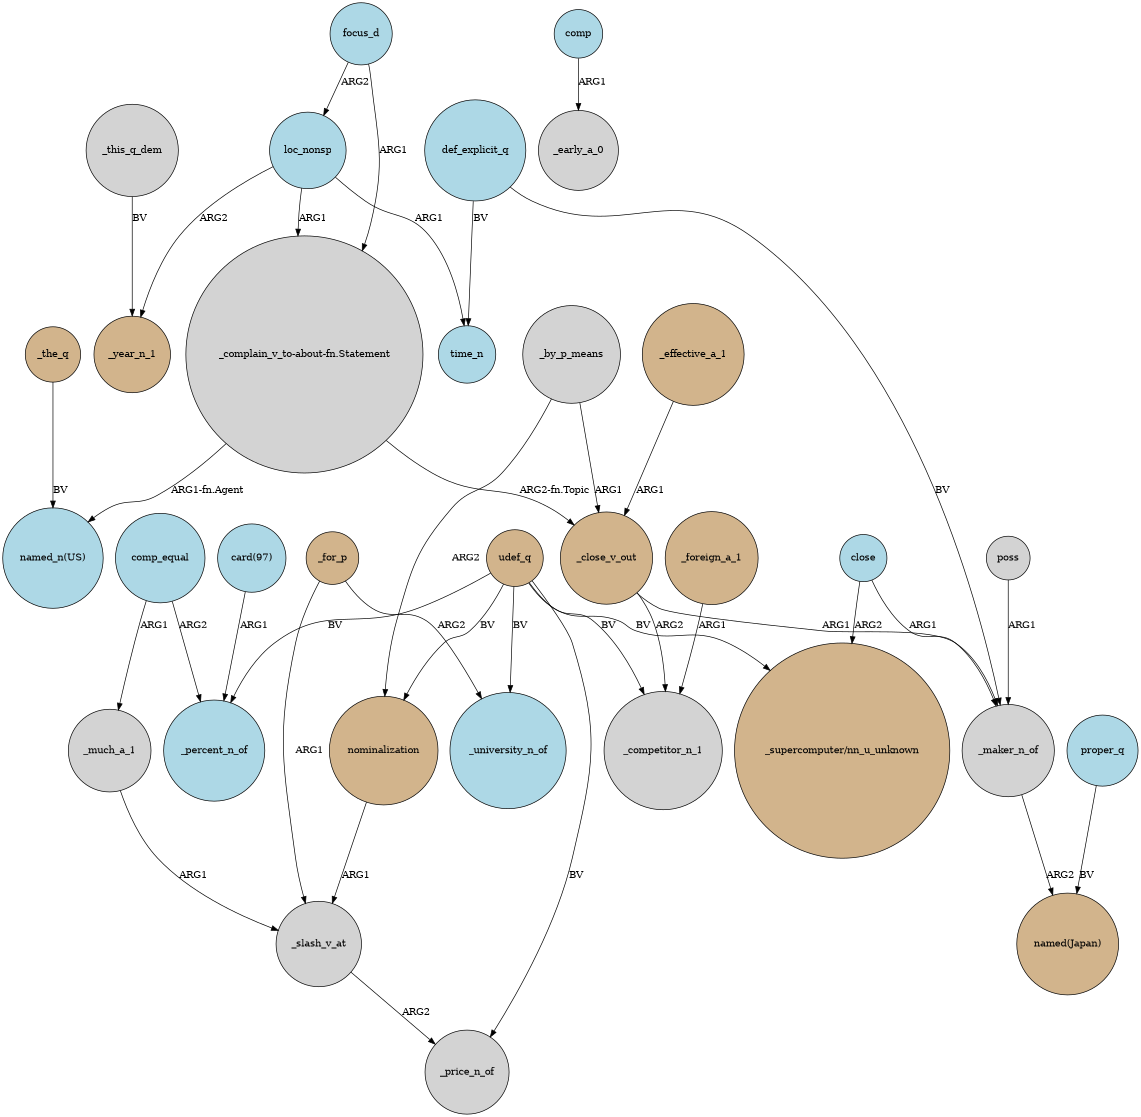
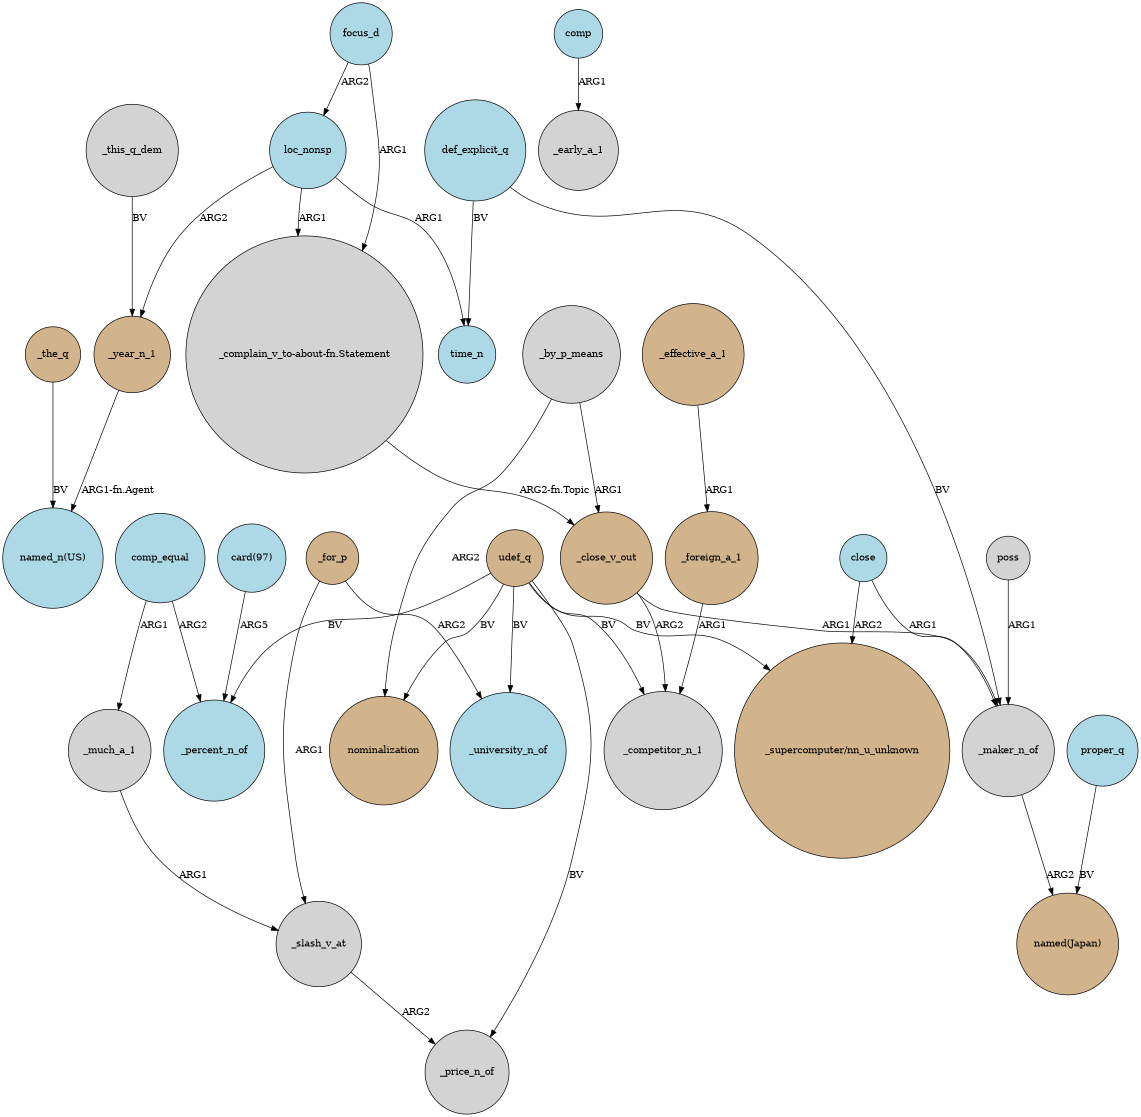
  digraph {
    node [fillcolor=lightblue shape=circle style=filled]
    focus_d
    loc_nonsp
    "_complain_v_to-about-fn.Statement" [fillcolor=lightgrey]
    time_n
    _year_n_1 [fillcolor=tan]
    _close_v_out [fillcolor=tan]
    "named_n(US)"
    _by_p_means [fillcolor=lightgrey]
    nominalization [fillcolor=tan]
    _slash_v_at [fillcolor=lightgrey]
    _competitor_n_1 [fillcolor=lightgrey]
    _maker_n_of [fillcolor=lightgrey]
    _price_n_of [fillcolor=lightgrey]
    udef_q [fillcolor=tan]
    _university_n_of
    _percent_n_of
    "_supercomputer/nn_u_unknown" [fillcolor=tan]
    def_explicit_q
    "named(Japan)" [fillcolor=tan]
    comp_equal
    _much_a_1 [fillcolor=lightgrey]
    _foreign_a_1 [fillcolor=tan]
    n23 [label=close]
    proper_q
    _for_p [fillcolor=tan]
    _the_q [fillcolor=tan]
    poss [fillcolor=lightgrey]
    n28 [label="card(97)"]
-   _early_a_1 [fillcolor=lightgrey label=_early_a_0]
+   _early_a_1 [fillcolor=lightgrey]
    _effective_a_1 [fillcolor=tan]
    comp
    _this_q_dem [fillcolor=lightgrey]
    focus_d -> loc_nonsp [label=ARG2]
    focus_d -> "_complain_v_to-about-fn.Statement" [label=ARG1]
    loc_nonsp -> "_complain_v_to-about-fn.Statement" [label=ARG1]
    loc_nonsp -> time_n [label=ARG1]
    loc_nonsp -> _year_n_1 [label=ARG2]
    "_complain_v_to-about-fn.Statement" -> _close_v_out [label="ARG2-fn.Topic"]
-   "_complain_v_to-about-fn.Statement" -> "named_n(US)" [label="ARG1-fn.Agent"]
+   _year_n_1 -> "named_n(US)" [label="ARG1-fn.Agent"]
    _close_v_out -> _competitor_n_1 [label=ARG2]
    _close_v_out -> _maker_n_of [label=ARG1]
    _by_p_means -> _close_v_out [label=ARG1]
    _by_p_means -> nominalization [label=ARG2]
-   nominalization -> _slash_v_at [label=ARG1]
    _slash_v_at -> _price_n_of [label=ARG2]
    _maker_n_of -> "named(Japan)" [label=ARG2]
    udef_q -> nominalization [label=BV]
    udef_q -> _competitor_n_1 [label=BV]
    udef_q -> _price_n_of [label=BV]
    udef_q -> _university_n_of [label=BV]
    udef_q -> _percent_n_of [label=BV]
    udef_q -> "_supercomputer/nn_u_unknown" [label=BV]
    def_explicit_q -> time_n [label=BV]
    def_explicit_q -> _maker_n_of [label=BV]
    comp_equal -> _percent_n_of [label=ARG2]
    comp_equal -> _much_a_1 [label=ARG1]
    _much_a_1 -> _slash_v_at [label=ARG1]
    _foreign_a_1 -> _competitor_n_1 [label=ARG1]
    n23 -> _maker_n_of [label=ARG1]
    n23 -> "_supercomputer/nn_u_unknown" [label=ARG2]
    proper_q -> "named(Japan)" [label=BV]
    _for_p -> _slash_v_at [label=ARG1]
    _for_p -> _university_n_of [label=ARG2]
    _the_q -> "named_n(US)" [label=BV]
    poss -> _maker_n_of [label=ARG1]
-   n28 -> _percent_n_of [label=ARG1]
-   _effective_a_1 -> _close_v_out [label=ARG1]
+   n28 -> _percent_n_of [label=ARG5]
+   _effective_a_1 -> _foreign_a_1 [label=ARG1]
    comp -> _early_a_1 [label=ARG1]
    _this_q_dem -> _year_n_1 [label=BV]
  }
